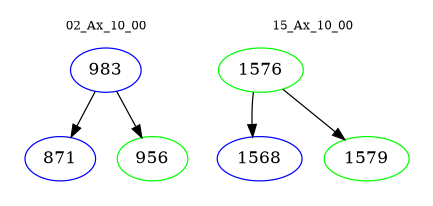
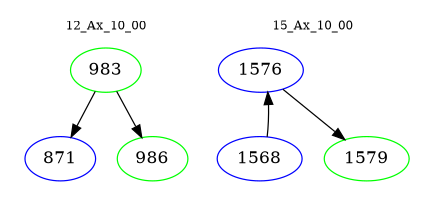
  digraph {
    node [color=blue]
    edge [color=black]
-   n1 [label=983]
+   n1 [color=green label=983]
    n2 [label=871]
-   n3 [color=green label=956]
-   n4 [color=green label=1576]
+   n3 [color=green label=986]
+   n4 [label=1576]
    n5 [label=1568]
    n6 [color=green label=1579]
    subgraph cluster_1 {
      color=white
      fontsize=10
-     label="02_Ax_10_00"
+     label="12_Ax_10_00"
      n1
      n2
      n3
    }
    subgraph cluster_2 {
      color=white
      fontsize=10
      label="15_Ax_10_00"
      n4
      n5
      n6
    }
    n1 -> n2
    n1 -> n3
-   n4 -> n5
+   n5 -> n4
    n4 -> n6
  }
